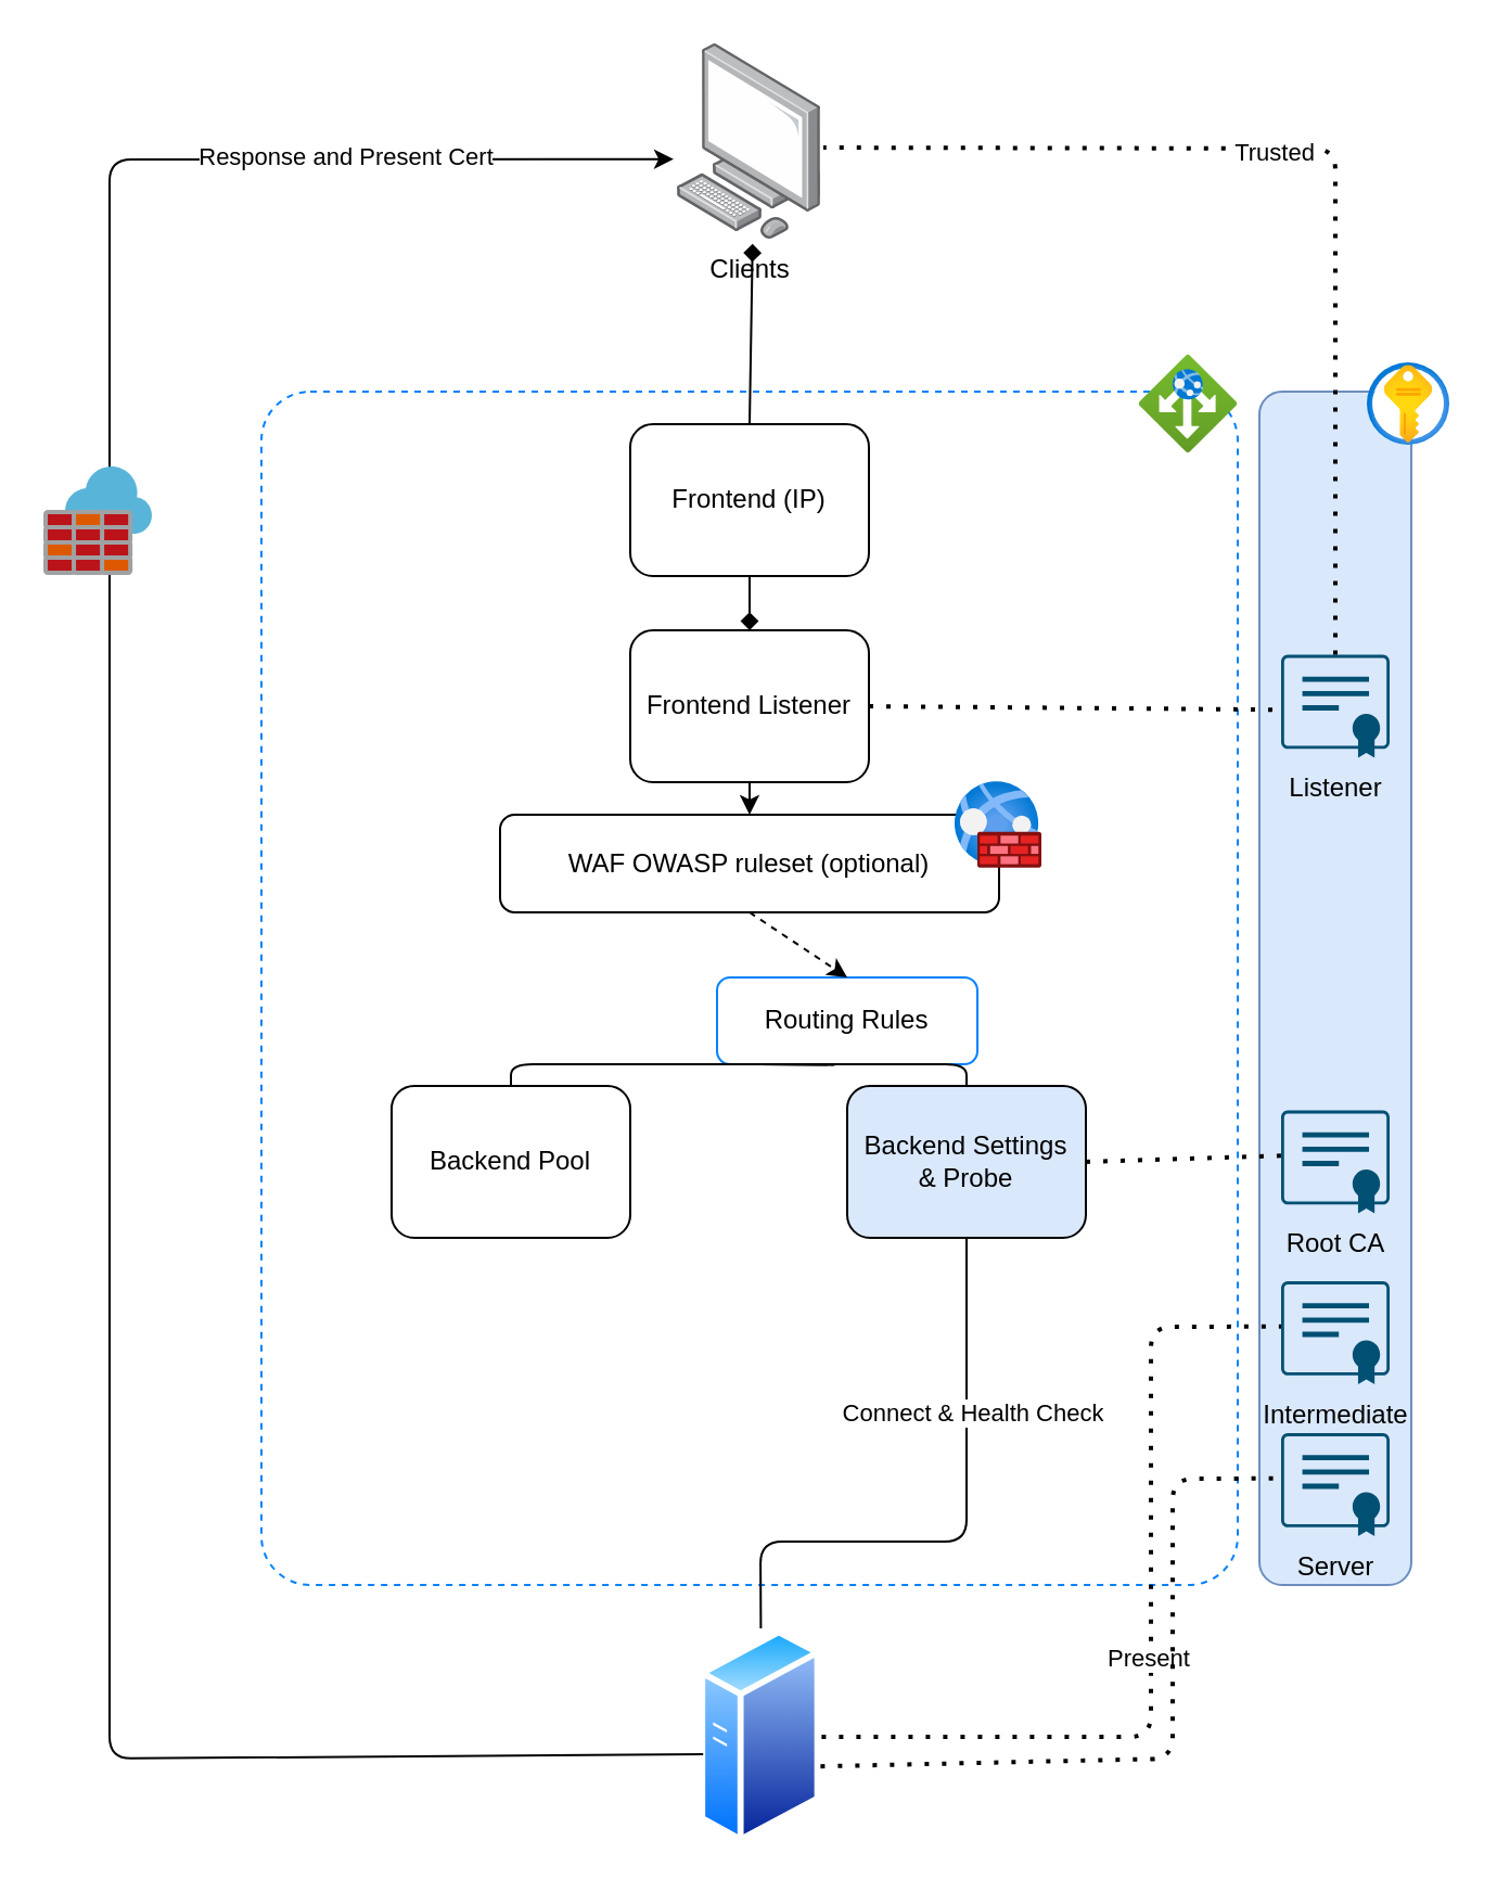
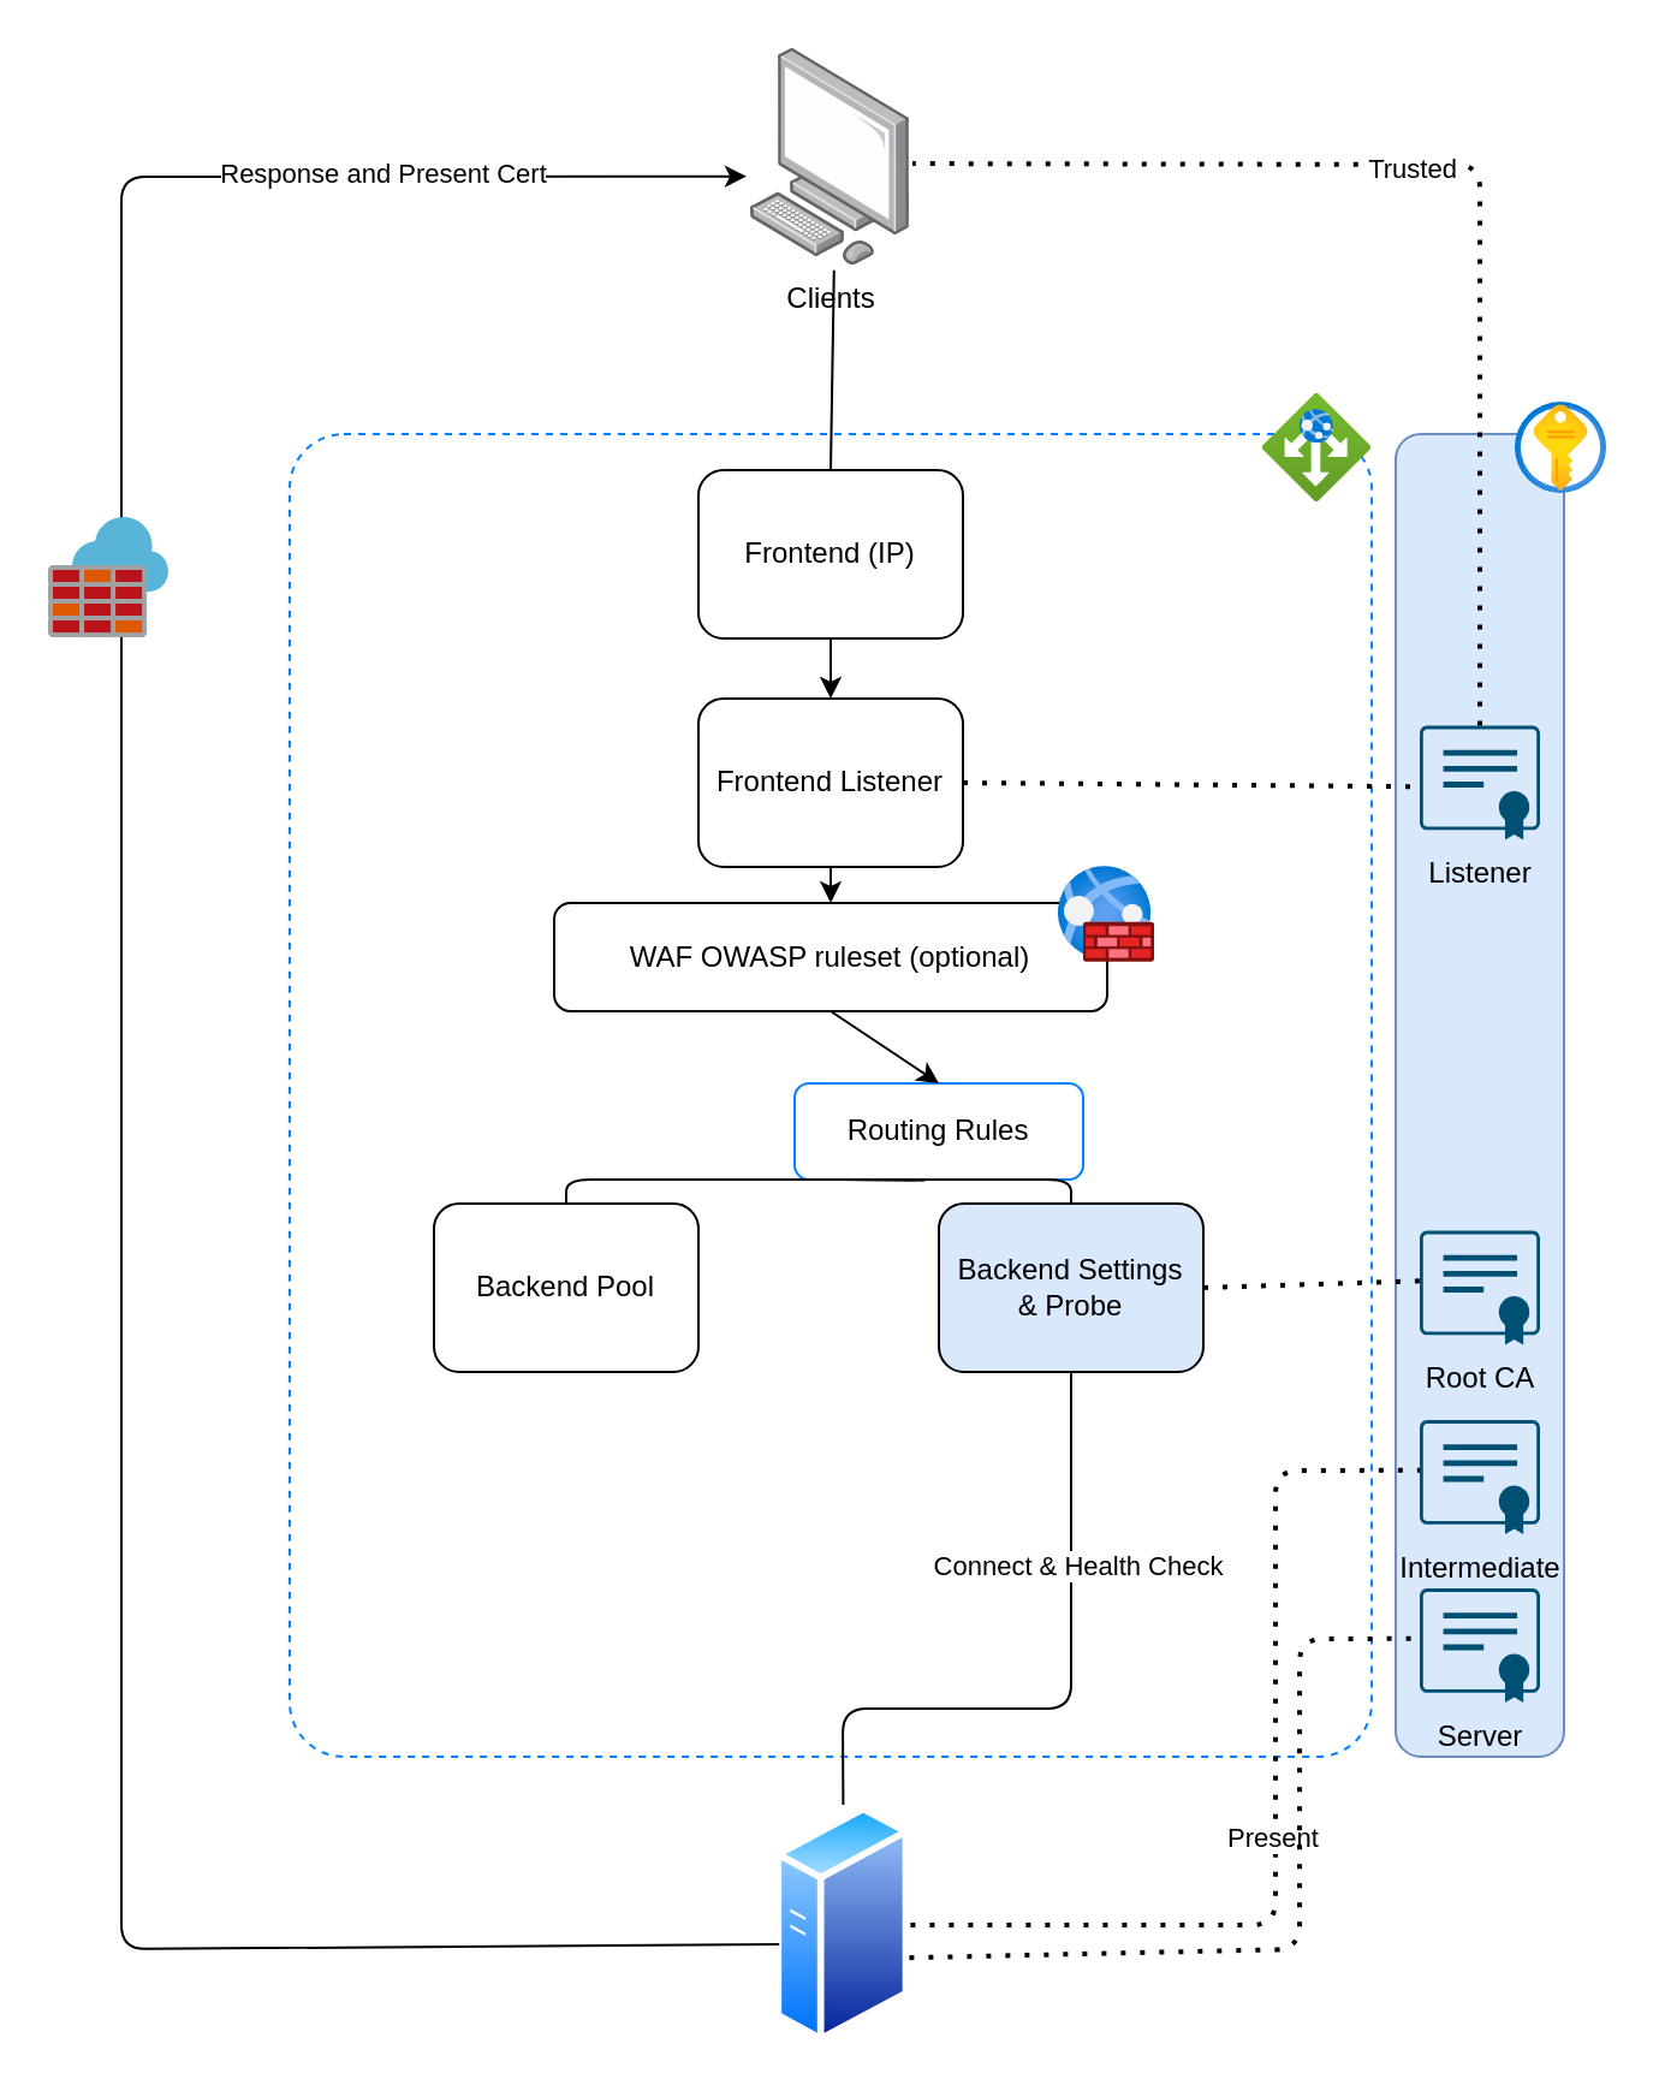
  <mxCell id="0" />
  <mxCell id="1" parent="0" />
  <mxCell id="2" value="" style="rounded=1;whiteSpace=wrap;html=1;dashed=1;strokeColor=#0582FF;fillColor=none;arcSize=5;" vertex="1" parent="1"><mxGeometry x="120" y="180" width="450" height="550" as="geometry" /></mxCell>
  <mxCell id="3" value="Frontend (IP)" style="rounded=1;whiteSpace=wrap;html=1;" vertex="1" parent="1"><mxGeometry x="290" y="195" width="110" height="70" as="geometry" /></mxCell>
  <mxCell id="4" value="Clients" style="points=[];aspect=fixed;html=1;align=center;shadow=0;dashed=0;image;image=img/lib/allied_telesis/computer_and_terminals/Personal_Computer.svg;strokeColor=#0582FF;fillColor=none;" vertex="1" parent="1"><mxGeometry x="311.79" y="20" width="66.41" height="90" as="geometry" /></mxCell>
  <mxCell id="5" value="Frontend Listener" style="rounded=1;whiteSpace=wrap;html=1;" vertex="1" parent="1"><mxGeometry x="290" y="290" width="110" height="70" as="geometry" /></mxCell>
  <mxCell id="6" value="" style="rounded=1;whiteSpace=wrap;html=1;strokeColor=#6c8ebf;fillColor=#dae8fc;" vertex="1" parent="1"><mxGeometry x="580" y="180" width="70" height="550" as="geometry" /></mxCell>
  <mxCell id="7" value="" style="aspect=fixed;html=1;points=[];align=center;image;fontSize=12;image=img/lib/azure2/security/Key_Vaults.svg;dashed=1;strokeColor=#0582FF;fillColor=none;" vertex="1" parent="1"><mxGeometry x="630" y="167" width="38" height="38" as="geometry" /></mxCell>
  <mxCell id="8" value="" style="aspect=fixed;html=1;points=[];align=center;image;fontSize=12;image=img/lib/azure2/networking/Application_Gateways.svg;strokeColor=#0582FF;fillColor=#ffffff;" vertex="1" parent="1"><mxGeometry x="525" y="163.5" width="45" height="45" as="geometry" /></mxCell>
- <mxCell id="9" value="" style="endArrow=diamond;html=1;exitX=0.5;exitY=1;exitDx=0;exitDy=0;entryX=0.5;entryY=0;entryDx=0;entryDy=0;" edge="1" parent="1" source="3" target="5"><mxGeometry width="50" height="50" relative="1" as="geometry"><mxPoint x="580" y="340" as="sourcePoint" /><mxPoint x="630" y="290" as="targetPoint" /></mxGeometry></mxCell>
+ <mxCell id="9" value="" style="endArrow=classic;html=1;exitX=0.5;exitY=1;exitDx=0;exitDy=0;entryX=0.5;entryY=0;entryDx=0;entryDy=0;" edge="1" parent="1" source="3" target="5"><mxGeometry width="50" height="50" relative="1" as="geometry"><mxPoint x="580" y="340" as="sourcePoint" /><mxPoint x="630" y="290" as="targetPoint" /></mxGeometry></mxCell>
  <mxCell id="10" value="Listener" style="points=[[0.015,0.015,0],[0.25,0,0],[0.5,0,0],[0.75,0,0],[0.985,0.015,0],[1,0.22,0],[1,0.44,0],[1,0.67,0],[0.985,0.89,0],[0,0.22,0],[0,0.44,0],[0,0.67,0],[0.015,0.89,0],[0.25,0.91,0],[0.5,0.91,0],[0.785,0.955,0]];verticalLabelPosition=bottom;html=1;verticalAlign=top;aspect=fixed;align=center;pointerEvents=1;shape=mxgraph.cisco19.x509_certificate;fillColor=#005073;strokeColor=none;" vertex="1" parent="1"><mxGeometry x="590" y="301.25" width="50" height="47.5" as="geometry" /></mxCell>
  <mxCell id="11" value="" style="endArrow=none;dashed=1;html=1;dashPattern=1 3;strokeWidth=2;entryX=1.012;entryY=0.528;entryDx=0;entryDy=0;entryPerimeter=0;exitX=0.5;exitY=0;exitDx=0;exitDy=0;exitPerimeter=0;" edge="1" parent="1" source="10" target="4"><mxGeometry width="50" height="50" relative="1" as="geometry"><mxPoint x="580" y="340" as="sourcePoint" /><mxPoint x="630" y="290" as="targetPoint" /><Array as="points"><mxPoint x="615" y="68" /></Array></mxGeometry></mxCell>
  <mxCell id="12" value="Trusted" style="edgeLabel;html=1;align=center;verticalAlign=middle;resizable=0;points=[];" vertex="1" connectable="0" parent="11"><mxGeometry x="0.117" y="2" relative="1" as="geometry"><mxPoint as="offset" /></mxGeometry></mxCell>
  <mxCell id="13" value="" style="endArrow=none;dashed=1;html=1;dashPattern=1 3;strokeWidth=2;exitX=1;exitY=0.5;exitDx=0;exitDy=0;entryX=-0.009;entryY=0.534;entryDx=0;entryDy=0;entryPerimeter=0;" edge="1" parent="1" source="5" target="10"><mxGeometry width="50" height="50" relative="1" as="geometry"><mxPoint x="580" y="340" as="sourcePoint" /><mxPoint x="630" y="290" as="targetPoint" /></mxGeometry></mxCell>
  <mxCell id="14" value="WAF OWASP ruleset (optional)" style="rounded=1;whiteSpace=wrap;html=1;" vertex="1" parent="1"><mxGeometry x="230" y="375" width="230" height="45" as="geometry" /></mxCell>
  <mxCell id="15" value="" style="endArrow=classic;html=1;exitX=0.5;exitY=1;exitDx=0;exitDy=0;entryX=0.5;entryY=0;entryDx=0;entryDy=0;" edge="1" parent="1" source="5" target="14"><mxGeometry width="50" height="50" relative="1" as="geometry"><mxPoint x="470" y="490" as="sourcePoint" /><mxPoint x="520" y="440" as="targetPoint" /></mxGeometry></mxCell>
  <mxCell id="16" value="Routing Rules" style="rounded=1;whiteSpace=wrap;html=1;strokeColor=#0582FF;fillColor=#ffffff;" vertex="1" parent="1"><mxGeometry x="330" y="450" width="120" height="40" as="geometry" /></mxCell>
- <mxCell id="17" value="" style="endArrow=classic;html=1;exitX=0.5;exitY=1;exitDx=0;exitDy=0;entryX=0.5;entryY=0;entryDx=0;entryDy=0;dashed=1;" edge="1" parent="1" source="14" target="16"><mxGeometry width="50" height="50" relative="1" as="geometry"><mxPoint x="470" y="490" as="sourcePoint" /><mxPoint x="520" y="440" as="targetPoint" /></mxGeometry></mxCell>
+ <mxCell id="17" value="" style="endArrow=classic;html=1;exitX=0.5;exitY=1;exitDx=0;exitDy=0;entryX=0.5;entryY=0;entryDx=0;entryDy=0;" edge="1" parent="1" source="14" target="16"><mxGeometry width="50" height="50" relative="1" as="geometry"><mxPoint x="470" y="490" as="sourcePoint" /><mxPoint x="520" y="440" as="targetPoint" /></mxGeometry></mxCell>
  <mxCell id="18" value="Backend Settings&lt;br&gt;&amp;amp; Probe" style="rounded=1;whiteSpace=wrap;html=1;fillColor=#dae8fc;" vertex="1" parent="1"><mxGeometry x="390" y="500" width="110" height="70" as="geometry" /></mxCell>
  <mxCell id="19" value="Backend Pool" style="rounded=1;whiteSpace=wrap;html=1;" vertex="1" parent="1"><mxGeometry x="180" y="500" width="110" height="70" as="geometry" /></mxCell>
  <mxCell id="20" value="" style="endArrow=none;html=1;entryX=0.5;entryY=0;entryDx=0;entryDy=0;exitX=0.452;exitY=1.005;exitDx=0;exitDy=0;exitPerimeter=0;" edge="1" parent="1" source="16" target="18"><mxGeometry width="50" height="50" relative="1" as="geometry"><mxPoint x="470" y="480" as="sourcePoint" /><mxPoint x="520" y="430" as="targetPoint" /><Array as="points"><mxPoint x="339" y="490" /><mxPoint x="445" y="490" /></Array></mxGeometry></mxCell>
  <mxCell id="21" value="" style="endArrow=none;html=1;exitX=0.5;exitY=0;exitDx=0;exitDy=0;entryX=0.447;entryY=1.005;entryDx=0;entryDy=0;entryPerimeter=0;" edge="1" parent="1" source="19" target="16"><mxGeometry width="50" height="50" relative="1" as="geometry"><mxPoint x="470" y="480" as="sourcePoint" /><mxPoint x="520" y="430" as="targetPoint" /><Array as="points"><mxPoint x="235" y="490" /><mxPoint x="339" y="490" /></Array></mxGeometry></mxCell>
  <mxCell id="22" value="Root CA" style="points=[[0.015,0.015,0],[0.25,0,0],[0.5,0,0],[0.75,0,0],[0.985,0.015,0],[1,0.22,0],[1,0.44,0],[1,0.67,0],[0.985,0.89,0],[0,0.22,0],[0,0.44,0],[0,0.67,0],[0.015,0.89,0],[0.25,0.91,0],[0.5,0.91,0],[0.785,0.955,0]];verticalLabelPosition=bottom;html=1;verticalAlign=top;aspect=fixed;align=center;pointerEvents=1;shape=mxgraph.cisco19.x509_certificate;fillColor=#005073;strokeColor=none;" vertex="1" parent="1"><mxGeometry x="590" y="511.25" width="50" height="47.5" as="geometry" /></mxCell>
  <mxCell id="23" value="" style="endArrow=none;dashed=1;html=1;dashPattern=1 3;strokeWidth=2;exitX=1;exitY=0.5;exitDx=0;exitDy=0;entryX=0;entryY=0.44;entryDx=0;entryDy=0;entryPerimeter=0;" edge="1" parent="1" source="18" target="22"><mxGeometry width="50" height="50" relative="1" as="geometry"><mxPoint x="470" y="500" as="sourcePoint" /><mxPoint x="590" y="532" as="targetPoint" /></mxGeometry></mxCell>
  <mxCell id="24" value="" style="aspect=fixed;perimeter=ellipsePerimeter;html=1;align=center;shadow=0;dashed=0;spacingTop=3;image;image=img/lib/active_directory/generic_server.svg;strokeColor=#0582FF;fillColor=#ffffff;" vertex="1" parent="1"><mxGeometry x="322.2" y="750" width="56" height="100" as="geometry" /></mxCell>
  <mxCell id="25" value="Intermediate" style="points=[[0.015,0.015,0],[0.25,0,0],[0.5,0,0],[0.75,0,0],[0.985,0.015,0],[1,0.22,0],[1,0.44,0],[1,0.67,0],[0.985,0.89,0],[0,0.22,0],[0,0.44,0],[0,0.67,0],[0.015,0.89,0],[0.25,0.91,0],[0.5,0.91,0],[0.785,0.955,0]];verticalLabelPosition=bottom;html=1;verticalAlign=top;aspect=fixed;align=center;pointerEvents=1;shape=mxgraph.cisco19.x509_certificate;fillColor=#005073;strokeColor=none;" vertex="1" parent="1"><mxGeometry x="590" y="590" width="50" height="47.5" as="geometry" /></mxCell>
  <mxCell id="26" value="Server" style="points=[[0.015,0.015,0],[0.25,0,0],[0.5,0,0],[0.75,0,0],[0.985,0.015,0],[1,0.22,0],[1,0.44,0],[1,0.67,0],[0.985,0.89,0],[0,0.22,0],[0,0.44,0],[0,0.67,0],[0.015,0.89,0],[0.25,0.91,0],[0.5,0.91,0],[0.785,0.955,0]];verticalLabelPosition=bottom;html=1;verticalAlign=top;aspect=fixed;align=center;pointerEvents=1;shape=mxgraph.cisco19.x509_certificate;fillColor=#005073;strokeColor=none;" vertex="1" parent="1"><mxGeometry x="590" y="660" width="50" height="47.5" as="geometry" /></mxCell>
  <mxCell id="27" value="" style="endArrow=none;html=1;entryX=0.5;entryY=1;entryDx=0;entryDy=0;exitX=0.5;exitY=0;exitDx=0;exitDy=0;" edge="1" parent="1" source="24" target="18"><mxGeometry width="50" height="50" relative="1" as="geometry"><mxPoint x="630" y="760" as="sourcePoint" /><mxPoint x="680" y="710" as="targetPoint" /><Array as="points"><mxPoint x="350" y="710" /><mxPoint x="445" y="710" /></Array></mxGeometry></mxCell>
  <mxCell id="28" value="Connect &amp;amp; Health Check" style="edgeLabel;html=1;align=center;verticalAlign=middle;resizable=0;points=[];" vertex="1" connectable="0" parent="27"><mxGeometry x="0.418" y="-2" relative="1" as="geometry"><mxPoint as="offset" /></mxGeometry></mxCell>
  <mxCell id="29" value="" style="endArrow=none;dashed=1;html=1;dashPattern=1 3;strokeWidth=2;exitX=1;exitY=0.5;exitDx=0;exitDy=0;entryX=0;entryY=0.44;entryDx=0;entryDy=0;entryPerimeter=0;" edge="1" parent="1" source="24" target="25"><mxGeometry width="50" height="50" relative="1" as="geometry"><mxPoint x="630" y="490" as="sourcePoint" /><mxPoint x="680" y="440" as="targetPoint" /><Array as="points"><mxPoint x="530" y="800" /><mxPoint x="530" y="611" /></Array></mxGeometry></mxCell>
  <mxCell id="30" value="Present" style="edgeLabel;html=1;align=center;verticalAlign=middle;resizable=0;points=[];" vertex="1" connectable="0" parent="29"><mxGeometry x="-0.063" y="2" relative="1" as="geometry"><mxPoint as="offset" /></mxGeometry></mxCell>
  <mxCell id="31" value="" style="endArrow=none;dashed=1;html=1;dashPattern=1 3;strokeWidth=2;exitX=0.991;exitY=0.636;exitDx=0;exitDy=0;entryX=0;entryY=0.44;entryDx=0;entryDy=0;entryPerimeter=0;exitPerimeter=0;" edge="1" parent="1" source="24" target="26"><mxGeometry width="50" height="50" relative="1" as="geometry"><mxPoint x="388.2" y="810" as="sourcePoint" /><mxPoint x="600" y="620.9" as="targetPoint" /><Array as="points"><mxPoint x="540" y="810" /><mxPoint x="540" y="681" /></Array></mxGeometry></mxCell>
  <mxCell id="32" value="" style="endArrow=classic;html=1;exitX=0.025;exitY=0.58;exitDx=0;exitDy=0;exitPerimeter=0;entryX=-0.027;entryY=0.587;entryDx=0;entryDy=0;entryPerimeter=0;" edge="1" parent="1" source="24" target="4"><mxGeometry width="50" height="50" relative="1" as="geometry"><mxPoint x="260" y="620" as="sourcePoint" /><mxPoint x="310" y="570" as="targetPoint" /><Array as="points"><mxPoint x="50" y="810" /><mxPoint x="50" y="73" /></Array></mxGeometry></mxCell>
  <mxCell id="33" value="Response and Present Cert" style="edgeLabel;html=1;align=center;verticalAlign=middle;resizable=0;points=[];" vertex="1" connectable="0" parent="32"><mxGeometry x="0.762" y="1" relative="1" as="geometry"><mxPoint as="offset" /></mxGeometry></mxCell>
  <mxCell id="34" value="" style="aspect=fixed;html=1;points=[];align=center;image;fontSize=12;image=img/lib/mscae/Azure_Firewall.svg;strokeColor=#0582FF;fillColor=#ffffff;" vertex="1" parent="1"><mxGeometry x="20" y="215" width="50" height="50" as="geometry" /></mxCell>
  <mxCell id="35" value="" style="aspect=fixed;html=1;points=[];align=center;image;fontSize=12;image=img/lib/azure2/networking/Web_Application_Firewall_Policies_WAF.svg;strokeColor=#0582FF;fillColor=#ffffff;" vertex="1" parent="1"><mxGeometry x="440" y="360" width="40" height="40" as="geometry" /></mxCell>
- <mxCell id="36" value="" style="endArrow=diamond;html=1;entryX=0.521;entryY=1.021;entryDx=0;entryDy=0;entryPerimeter=0;exitX=0.5;exitY=0;exitDx=0;exitDy=0;" edge="1" parent="1" source="3" target="4"><mxGeometry width="50" height="50" relative="1" as="geometry"><mxPoint x="-210" y="500" as="sourcePoint" /><mxPoint x="-160" y="450" as="targetPoint" /></mxGeometry></mxCell>
+ <mxCell id="36" value="" style="endArrow=none;html=1;entryX=0.521;entryY=1.021;entryDx=0;entryDy=0;entryPerimeter=0;exitX=0.5;exitY=0;exitDx=0;exitDy=0;" edge="1" parent="1" source="3" target="4"><mxGeometry width="50" height="50" relative="1" as="geometry"><mxPoint x="-210" y="500" as="sourcePoint" /><mxPoint x="-160" y="450" as="targetPoint" /></mxGeometry></mxCell>
